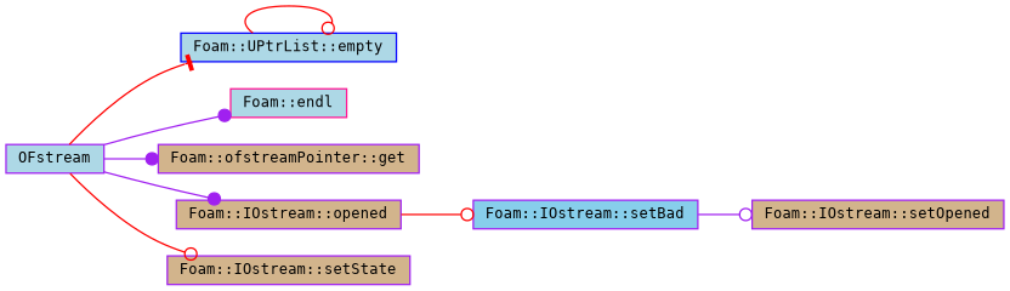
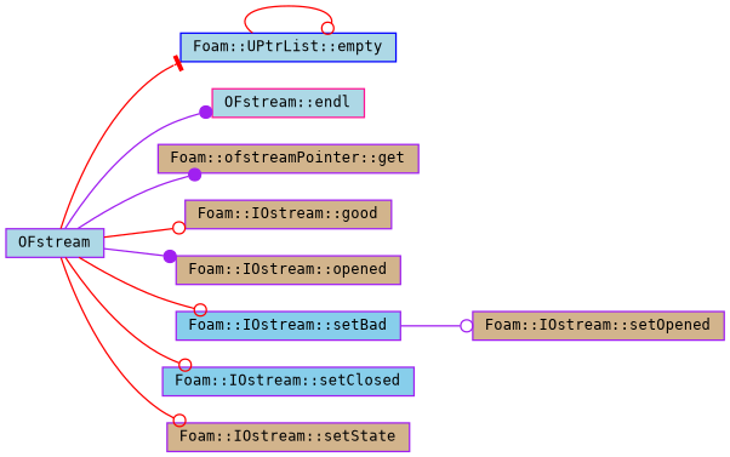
  digraph {
    fontname="DejaVu Sans Mono"
    rankdir=LR
    node [color=purple fillcolor=tan fontname="DejaVu Sans Mono" fontsize=10 shape=box style=filled]
    edge [arrowhead=odot color=red fontname="DejaVu Sans Mono" fontsize=10 labelfontname=Helvetica labelfontsize=10 style=solid]
    n1 [fillcolor=lightblue fontcolor=black height=0.2 label=OFstream width=0.4]
    n2 [color=blue fillcolor=lightblue height=0.2 label="Foam::UPtrList::empty" width=0.4]
-   n3 [color=deeppink fillcolor=lightblue height=0.2 label="Foam::endl" width=0.4]
+   n3 [color=deeppink fillcolor=lightblue height=0.2 label="OFstream::endl" width=0.4]
    n4 [height=0.2 label="Foam::ofstreamPointer::get" width=0.4]
+   n5 [height=0.2 label="Foam::IOstream::good" width=0.4]
    n6 [height=0.2 label="Foam::IOstream::opened" width=0.4]
    n7 [fillcolor=skyblue height=0.2 label="Foam::IOstream::setBad" width=0.4]
+   n8 [fillcolor=skyblue height=0.2 label="Foam::IOstream::setClosed" width=0.4]
    n9 [height=0.2 label="Foam::IOstream::setState" width=0.4]
    n10 [height=0.2 label="Foam::IOstream::setOpened" width=0.4]
    n1 -> n2 [arrowhead=tee]
    n1 -> n3 [arrowhead=dot color=purple]
    n1 -> n4 [arrowhead=dot color=purple]
+   n1 -> n5
    n1 -> n6 [arrowhead=dot color=purple]
-   n6 -> n7
+   n1 -> n7
+   n1 -> n8
    n1 -> n9
    n2 -> n2
    n7 -> n10 [color=purple]
  }
